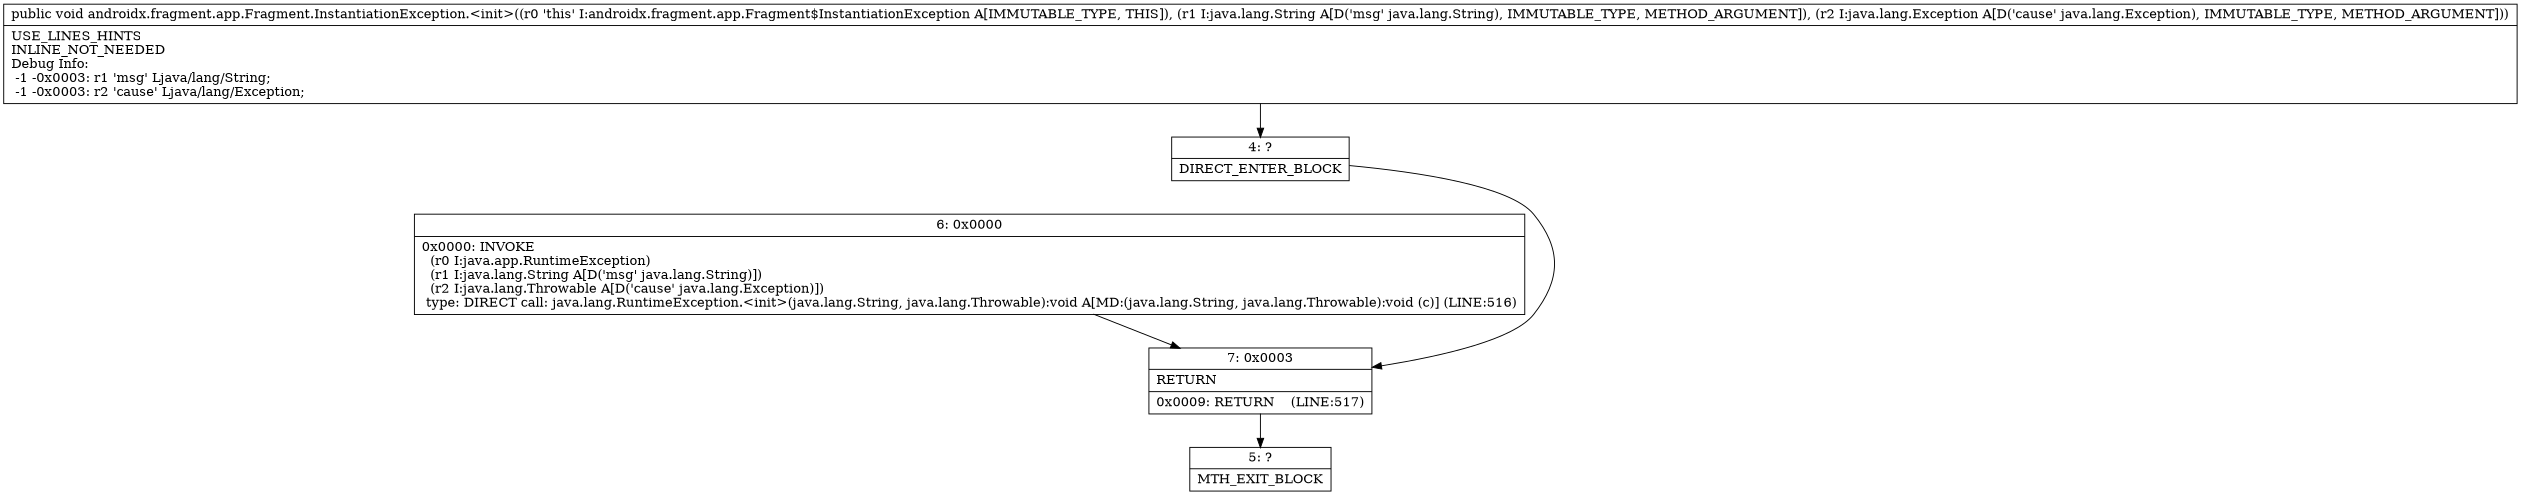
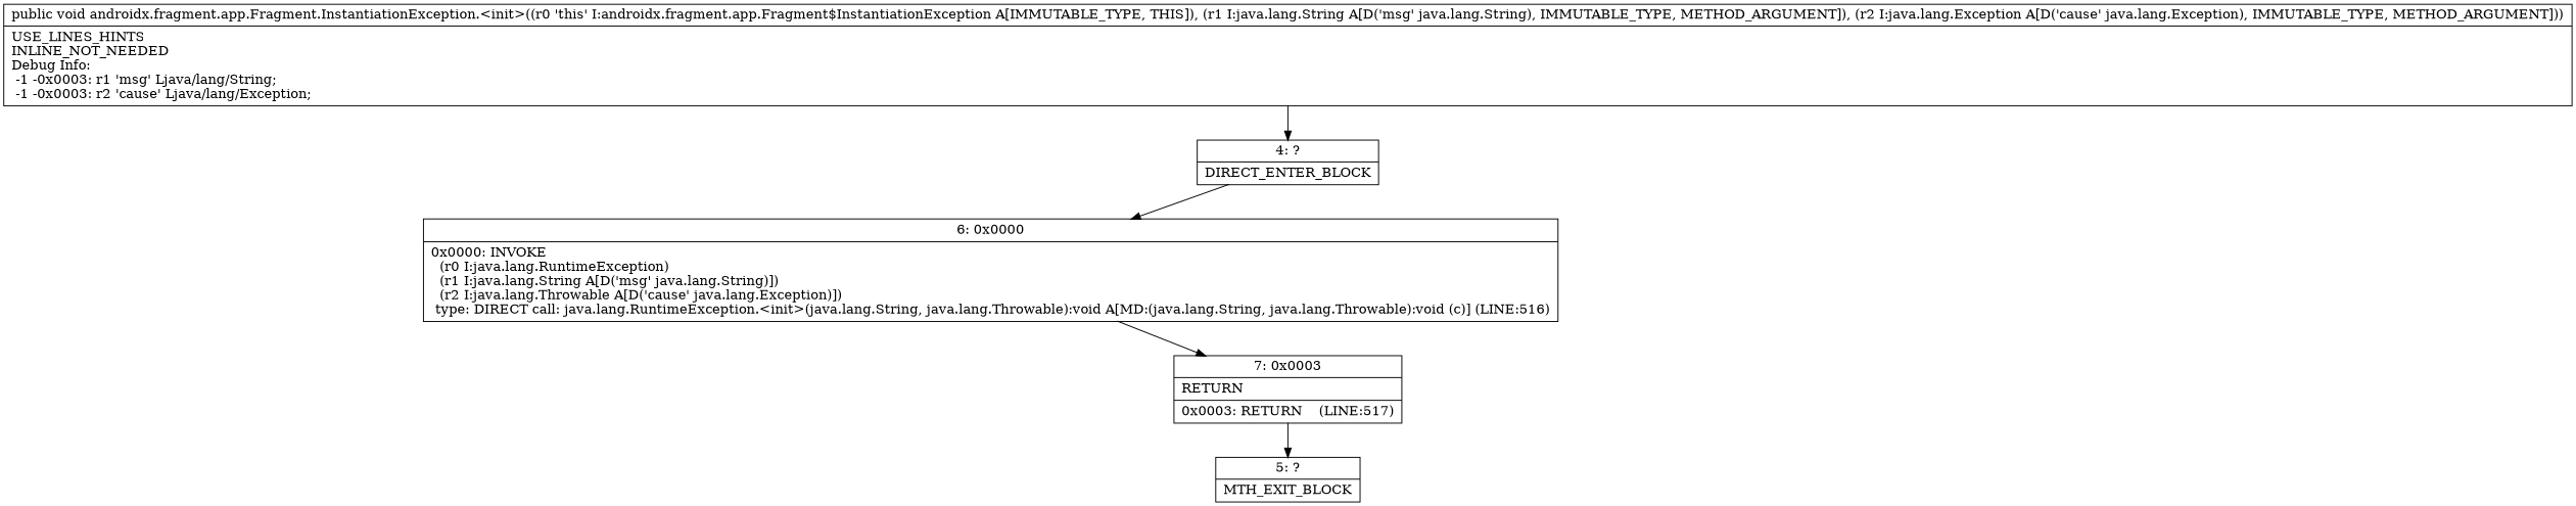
  digraph {
    node [shape=record]
    n1 [label="{4\:\ ?|DIRECT_ENTER_BLOCK\l}"]
-   n2 [label="{6\:\ 0x0000|0x0000: INVOKE  \l  (r0 I:java.app.RuntimeException)\l  (r1 I:java.lang.String A[D('msg' java.lang.String)])\l  (r2 I:java.lang.Throwable A[D('cause' java.lang.Exception)])\l type: DIRECT call: java.lang.RuntimeException.\<init\>(java.lang.String, java.lang.Throwable):void A[MD:(java.lang.String, java.lang.Throwable):void (c)] (LINE:516)\l}"]
-   n3 [label="{7\:\ 0x0003|RETURN\l|0x0009: RETURN    (LINE:517)\l}"]
+   n2 [label="{6\:\ 0x0000|0x0000: INVOKE  \l  (r0 I:java.lang.RuntimeException)\l  (r1 I:java.lang.String A[D('msg' java.lang.String)])\l  (r2 I:java.lang.Throwable A[D('cause' java.lang.Exception)])\l type: DIRECT call: java.lang.RuntimeException.\<init\>(java.lang.String, java.lang.Throwable):void A[MD:(java.lang.String, java.lang.Throwable):void (c)] (LINE:516)\l}"]
+   n3 [label="{7\:\ 0x0003|RETURN\l|0x0003: RETURN    (LINE:517)\l}"]
    n4 [label="{5\:\ ?|MTH_EXIT_BLOCK\l}"]
    n5 [label="{public void androidx.fragment.app.Fragment.InstantiationException.\<init\>((r0 'this' I:androidx.fragment.app.Fragment$InstantiationException A[IMMUTABLE_TYPE, THIS]), (r1 I:java.lang.String A[D('msg' java.lang.String), IMMUTABLE_TYPE, METHOD_ARGUMENT]), (r2 I:java.lang.Exception A[D('cause' java.lang.Exception), IMMUTABLE_TYPE, METHOD_ARGUMENT]))  | USE_LINES_HINTS\lINLINE_NOT_NEEDED\lDebug Info:\l  \-1 \-0x0003: r1 'msg' Ljava\/lang\/String;\l  \-1 \-0x0003: r2 'cause' Ljava\/lang\/Exception;\l}"]
-   n1 -> n3
+   n1 -> n2
    n2 -> n3
    n3 -> n4
    n5 -> n1
  }
